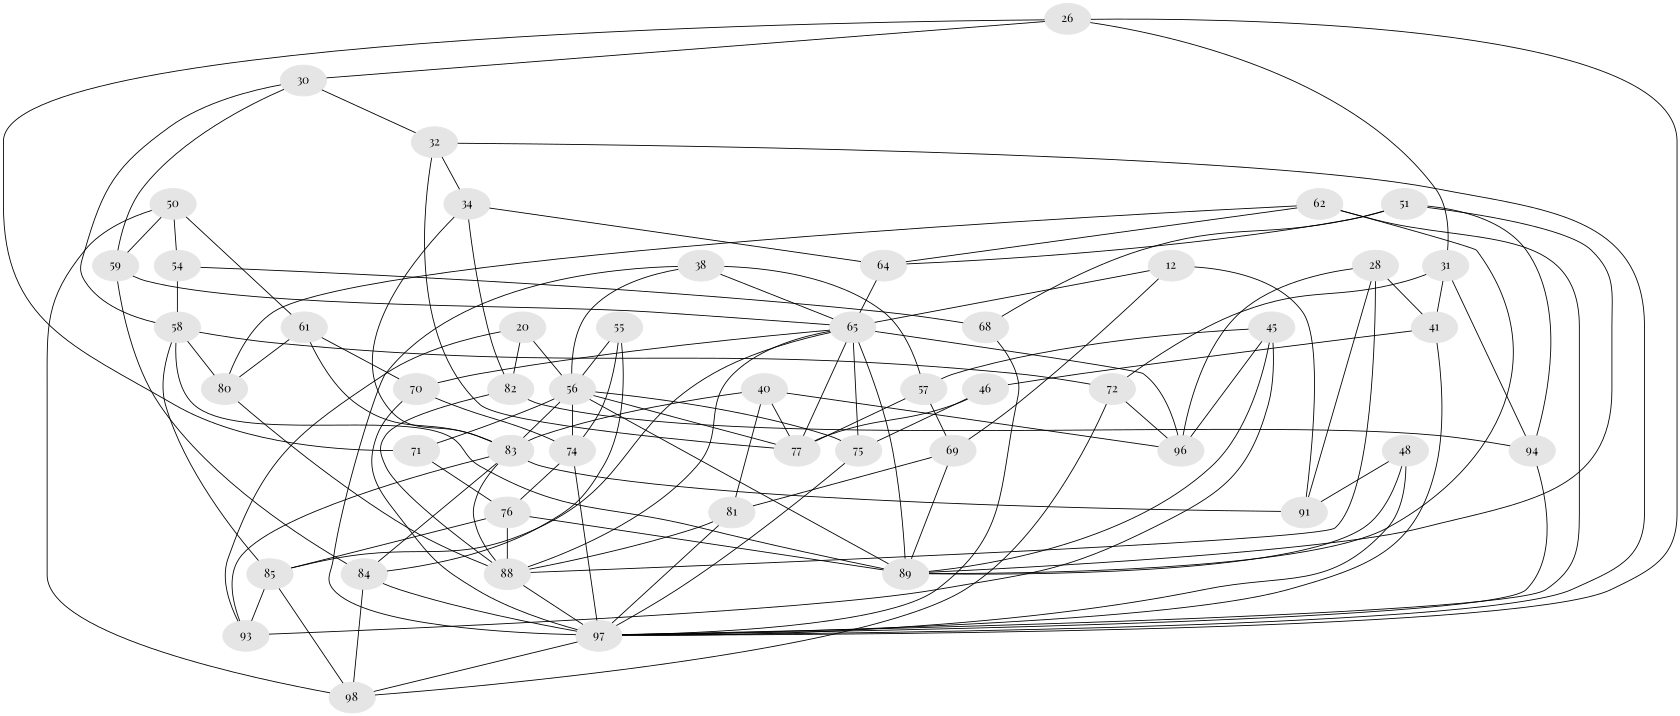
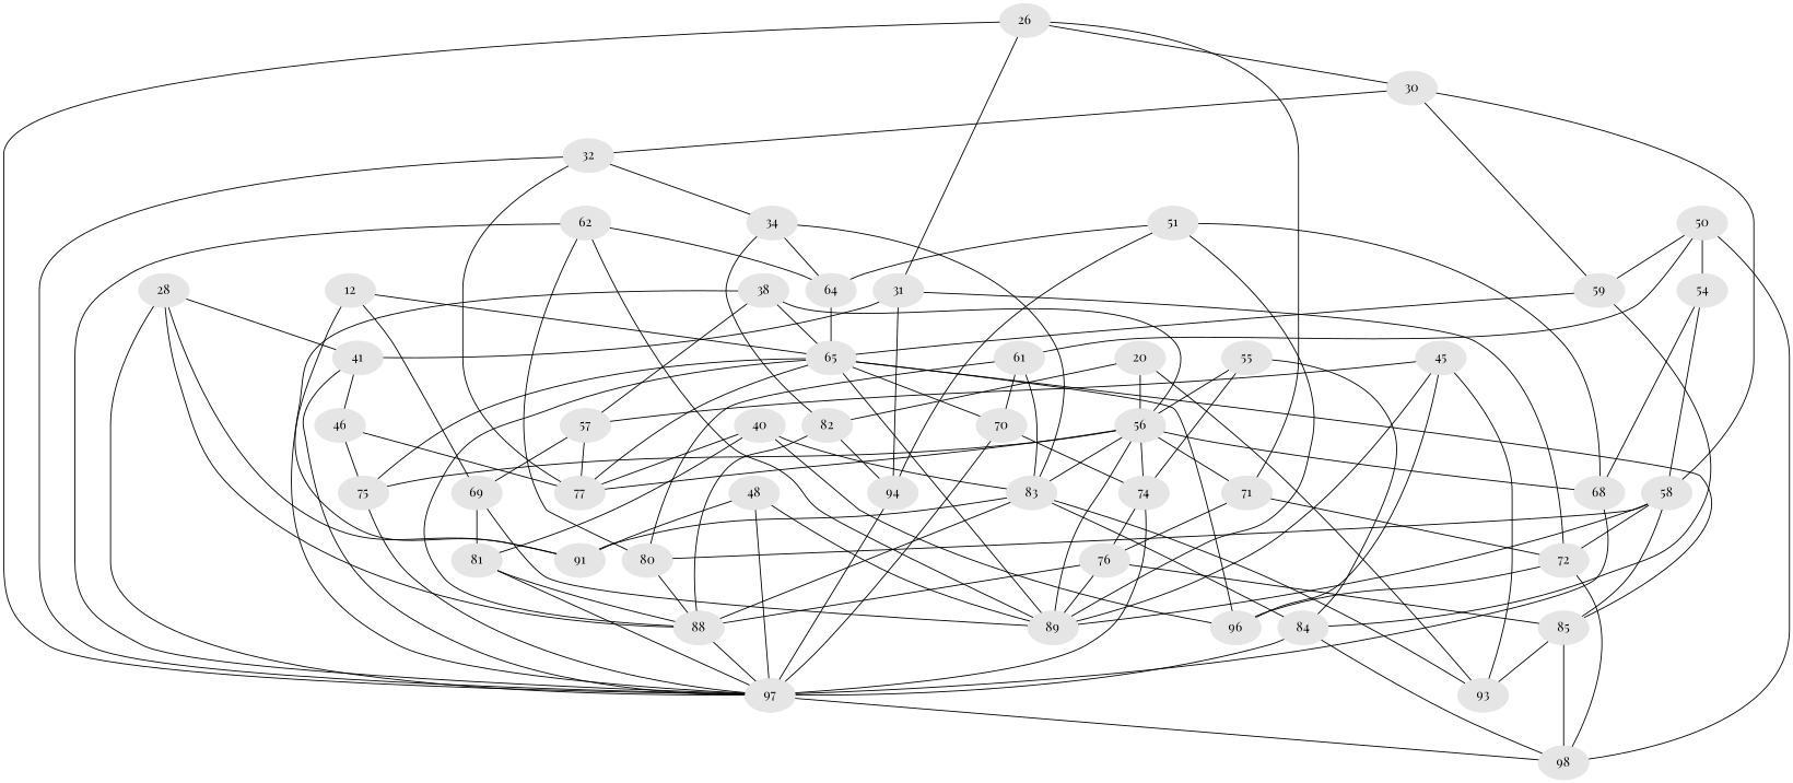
  graph {
    fontname="Playfair Display"
    node [color=gray90 fontname="Playfair Display" style=filled]
    edge [fontname="Playfair Display"]
    65 [super="+15+44+19+47"]
    88 [super="+24+79+66"]
    96 [super="+35"]
    77 [super="+38"]
    89 [super="+23+87+78+61"]
    75
    85 [super="+73"]
    70
    12
    69
    91 [super="+86"]
    81
    56 [super="+2+4+7+52+22"]
    71
    83 [super="+8"]
    68
    74 [super="+18"]
    20
    82 [super="+3"]
    93
    94
    26
    30
    31 [super="+29"]
    97 [super="+16+95+90+39"]
    32
    58 [super="+49"]
    59
    41
    72 [super="+13"]
    76 [super="+67+36"]
    98 [super="+42"]
    28
    46
    34
    80
    84 [super="+53"]
    64
    n39 [label=38]
    57
    40
    45
    48
    50 [super="+10"]
    54
    n46 [label=61]
    51
    55
    62
    65 -- 88 [weight=2]
    65 -- 96 [weight=2]
    65 -- 77
    65 -- 89 [weight=4]
    65 -- 75
    65 -- 85
    65 -- 70
    88 -- 97
    75 -- 97
    85 -- 93
    85 -- 98 [weight=2]
    70 -- 74
    70 -- 97
    12 -- 65
    12 -- 69
    12 -- 91 [weight=2]
    69 -- 89
    69 -- 81
    81 -- 88
    81 -- 97
    56 -- 77 [weight=2]
    56 -- 89 [weight=4]
    56 -- 75
    56 -- 71
    56 -- 83
+   56 -- 68
    56 -- 74
+   71 -- 72
    71 -- 76
    83 -- 88
    83 -- 91
    83 -- 93
    83 -- 84
    68 -- 97
    74 -- 97 [weight=2]
    74 -- 76
    20 -- 56
    20 -- 82 [weight=2]
    20 -- 93
    82 -- 88 [weight=2]
    82 -- 94
    94 -- 97
    26 -- 71
    26 -- 30
    26 -- 31
    26 -- 97
    30 -- 32
    30 -- 58
    30 -- 59
    31 -- 94
    31 -- 41
    31 -- 72
    97 -- 98 [weight=2]
    32 -- 77
    32 -- 97
    32 -- 34
    58 -- 89 [weight=2]
    58 -- 85
    58 -- 72 [weight=2]
    58 -- 80
    59 -- 65
    59 -- 84
    41 -- 97
    41 -- 46
    72 -- 96
    72 -- 98
    76 -- 88 [weight=3]
    76 -- 89
    76 -- 85
    28 -- 88
-   28 -- 96
+   28 -- 97
    28 -- 91
    28 -- 41
    46 -- 77 [weight=2]
    46 -- 75
    34 -- 83
    34 -- 82
    34 -- 64
    80 -- 88
    84 -- 97 [weight=2]
    84 -- 98
    64 -- 65
    n39 -- 65
    n39 -- 56
    n39 -- 97
    n39 -- 57
    57 -- 77
    57 -- 69
    40 -- 96
    40 -- 77
    40 -- 81
    40 -- 83
    45 -- 96
    45 -- 89
    45 -- 93
    45 -- 57
    48 -- 89
    48 -- 91 [weight=2]
    48 -- 97
    50 -- 59
    50 -- 98 [weight=2]
    50 -- 54 [weight=2]
    50 -- n46
    54 -- 68
    54 -- 58
    n46 -- 70
    n46 -- 83
    n46 -- 80
    51 -- 89
    51 -- 68
    51 -- 94
    51 -- 64
    55 -- 56
    55 -- 74 [weight=2]
    55 -- 84
    62 -- 89
    62 -- 97
    62 -- 80
    62 -- 64
  }
